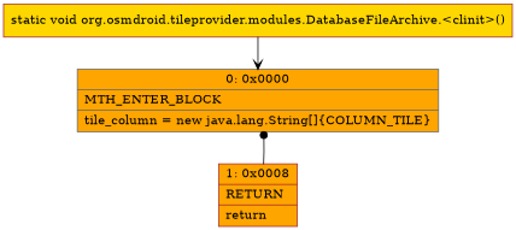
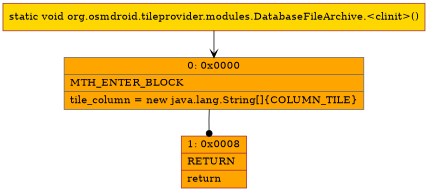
  digraph {
    node [shape=record style=filled fillcolor=orange color=brown]
    n1 [label="{0\:\ 0x0000|MTH_ENTER_BLOCK\l|tile_column = new java.lang.String[]\{COLUMN_TILE\}\l}" color=gray40]
    n2 [label="{1\:\ 0x0008|RETURN\l|return\l}"]
    n3 [label="{static void org.osmdroid.tileprovider.modules.DatabaseFileArchive.\<clinit\>() }" fillcolor=gold]
-   n2 -> n1 [arrowhead=dot]
+   n1 -> n2 [arrowhead=dot]
    n3 -> n1 [arrowhead=vee]
  }
